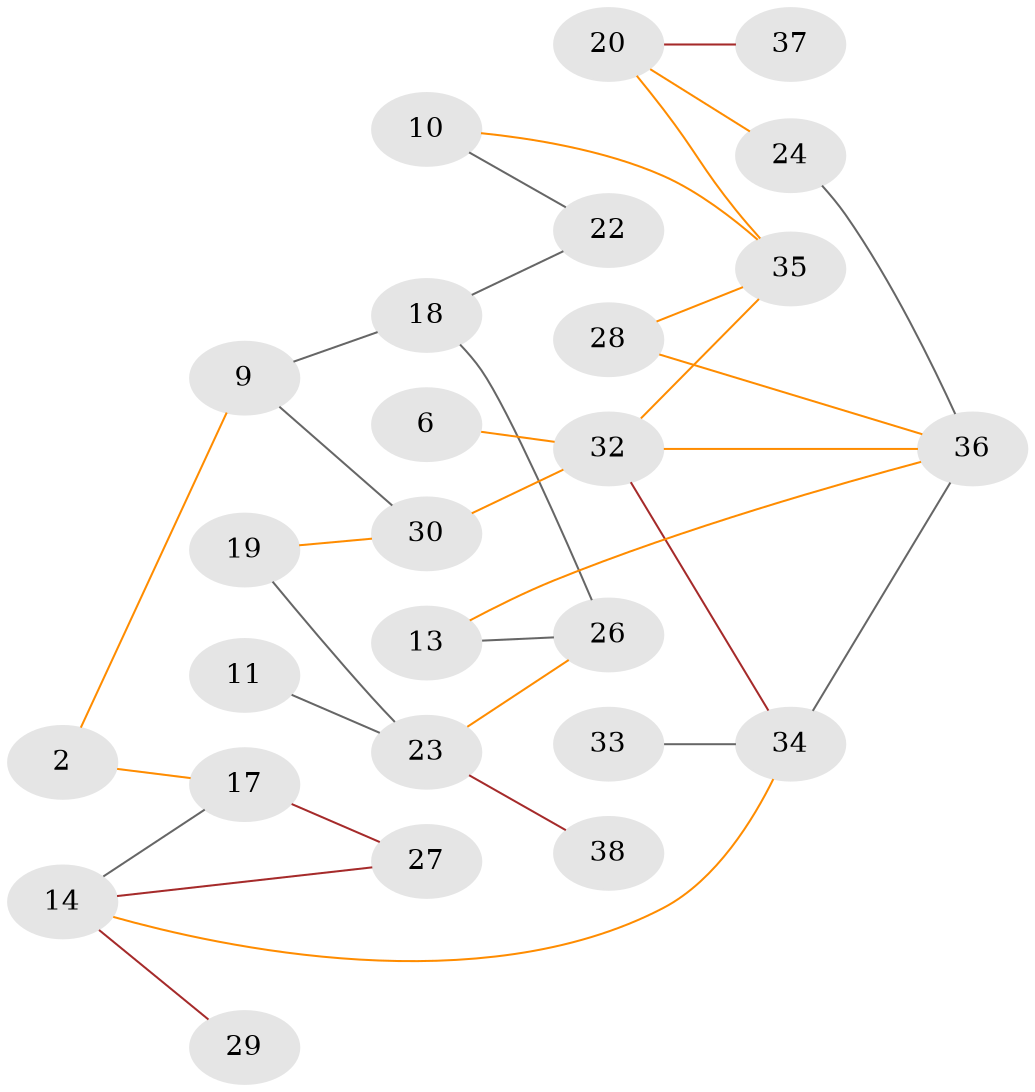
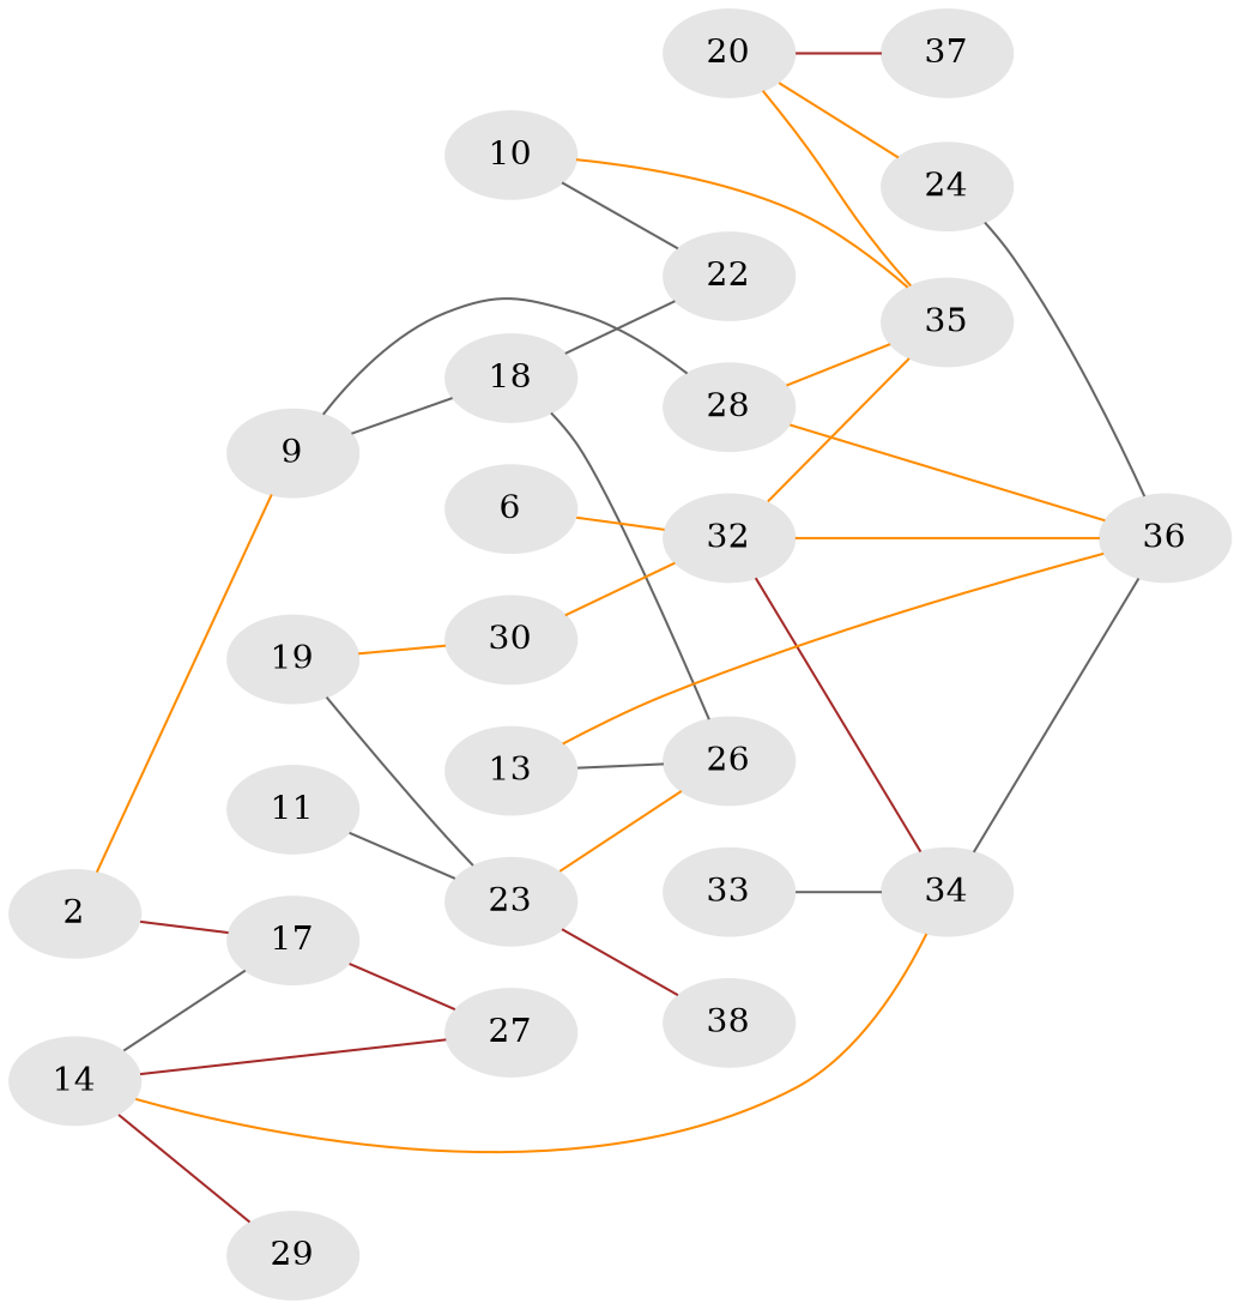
  graph {
    rankdir=LR
    node [color=gray90 style=filled]
    edge [color=darkorange weight=1.0]
    2
    9
    17
    18
    30
    27
    28
    35
    36
    6
    32
    34
    22
    26
    10
    11
    23
    38
    13
    14
    29
    19
    20
    24
    37
    33
    2 -- 9
-   2 -- 17
+   2 -- 17 [color=brown]
    9 -- 18 [color=gray40]
-   9 -- 30 [color=gray40]
+   9 -- 28 [color=gray40]
    17 -- 27 [color=brown]
    18 -- 22 [color=gray40]
    18 -- 26 [color=gray40]
    30 -- 32
    28 -- 35
    28 -- 36
    6 -- 32
    32 -- 35
    32 -- 36
    32 -- 34 [color=brown]
    34 -- 36 [color=gray40]
    10 -- 35
    10 -- 22 [color=gray40]
    11 -- 23 [color=gray40]
    23 -- 26
    23 -- 38 [color=brown]
    13 -- 36
    13 -- 26 [color=gray40]
    14 -- 17 [color=gray40]
    14 -- 27 [color=brown]
    14 -- 34
    14 -- 29 [color=brown]
    19 -- 30
    19 -- 23 [color=gray40]
    20 -- 35
    20 -- 24
    20 -- 37 [color=brown]
    24 -- 36 [color=gray40]
    33 -- 34 [color=gray40 weight=2.0]
  }
